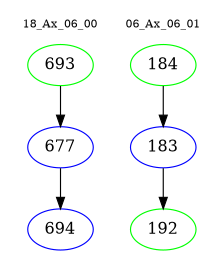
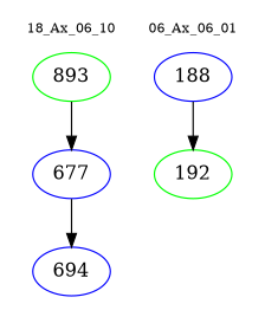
  digraph {
    node [color=green]
    edge [color=black]
-   n1 [label=693]
+   n1 [label=893]
    n2 [color=blue label=677]
    n3 [color=blue label=694]
-   n4 [label=184]
-   n5 [color=blue label=183]
+   n5 [color=blue label=188]
    n6 [label=192]
    subgraph cluster_1 {
      color=white
      fontsize=10
-     label="18_Ax_06_00"
+     label="18_Ax_06_10"
      n1
      n2
      n3
    }
    subgraph cluster_2 {
      color=white
      fontsize=10
      label="06_Ax_06_01"
-     n4
      n5
      n6
    }
    n1 -> n2
    n2 -> n3
-   n4 -> n5
    n5 -> n6
  }
